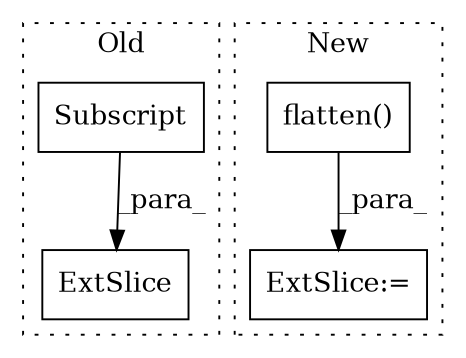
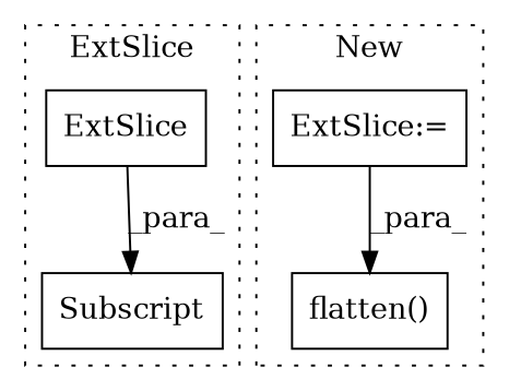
  digraph {
    node [shape=box]
    n1 [a=85 l=6 label=ExtSlice s=2188]
    n2 [a=63 l="13,0" label=Subscript s="2188,0"]
    n3 [a=75 l=16 label="flatten()" s=2509]
    n4 [a=68 l=3 label="ExtSlice:=" s=2506]
    subgraph cluster_1 {
-     label=Old
+     label=ExtSlice
      style=dotted
      n1
      n2
    }
    subgraph cluster_2 {
      label=New
      style=dotted
      n3
      n4
    }
-   n2 -> n1 [label=_para_]
-   n3 -> n4 [label=_para_]
+   n1 -> n2 [label=_para_]
+   n4 -> n3 [label=_para_]
  }
